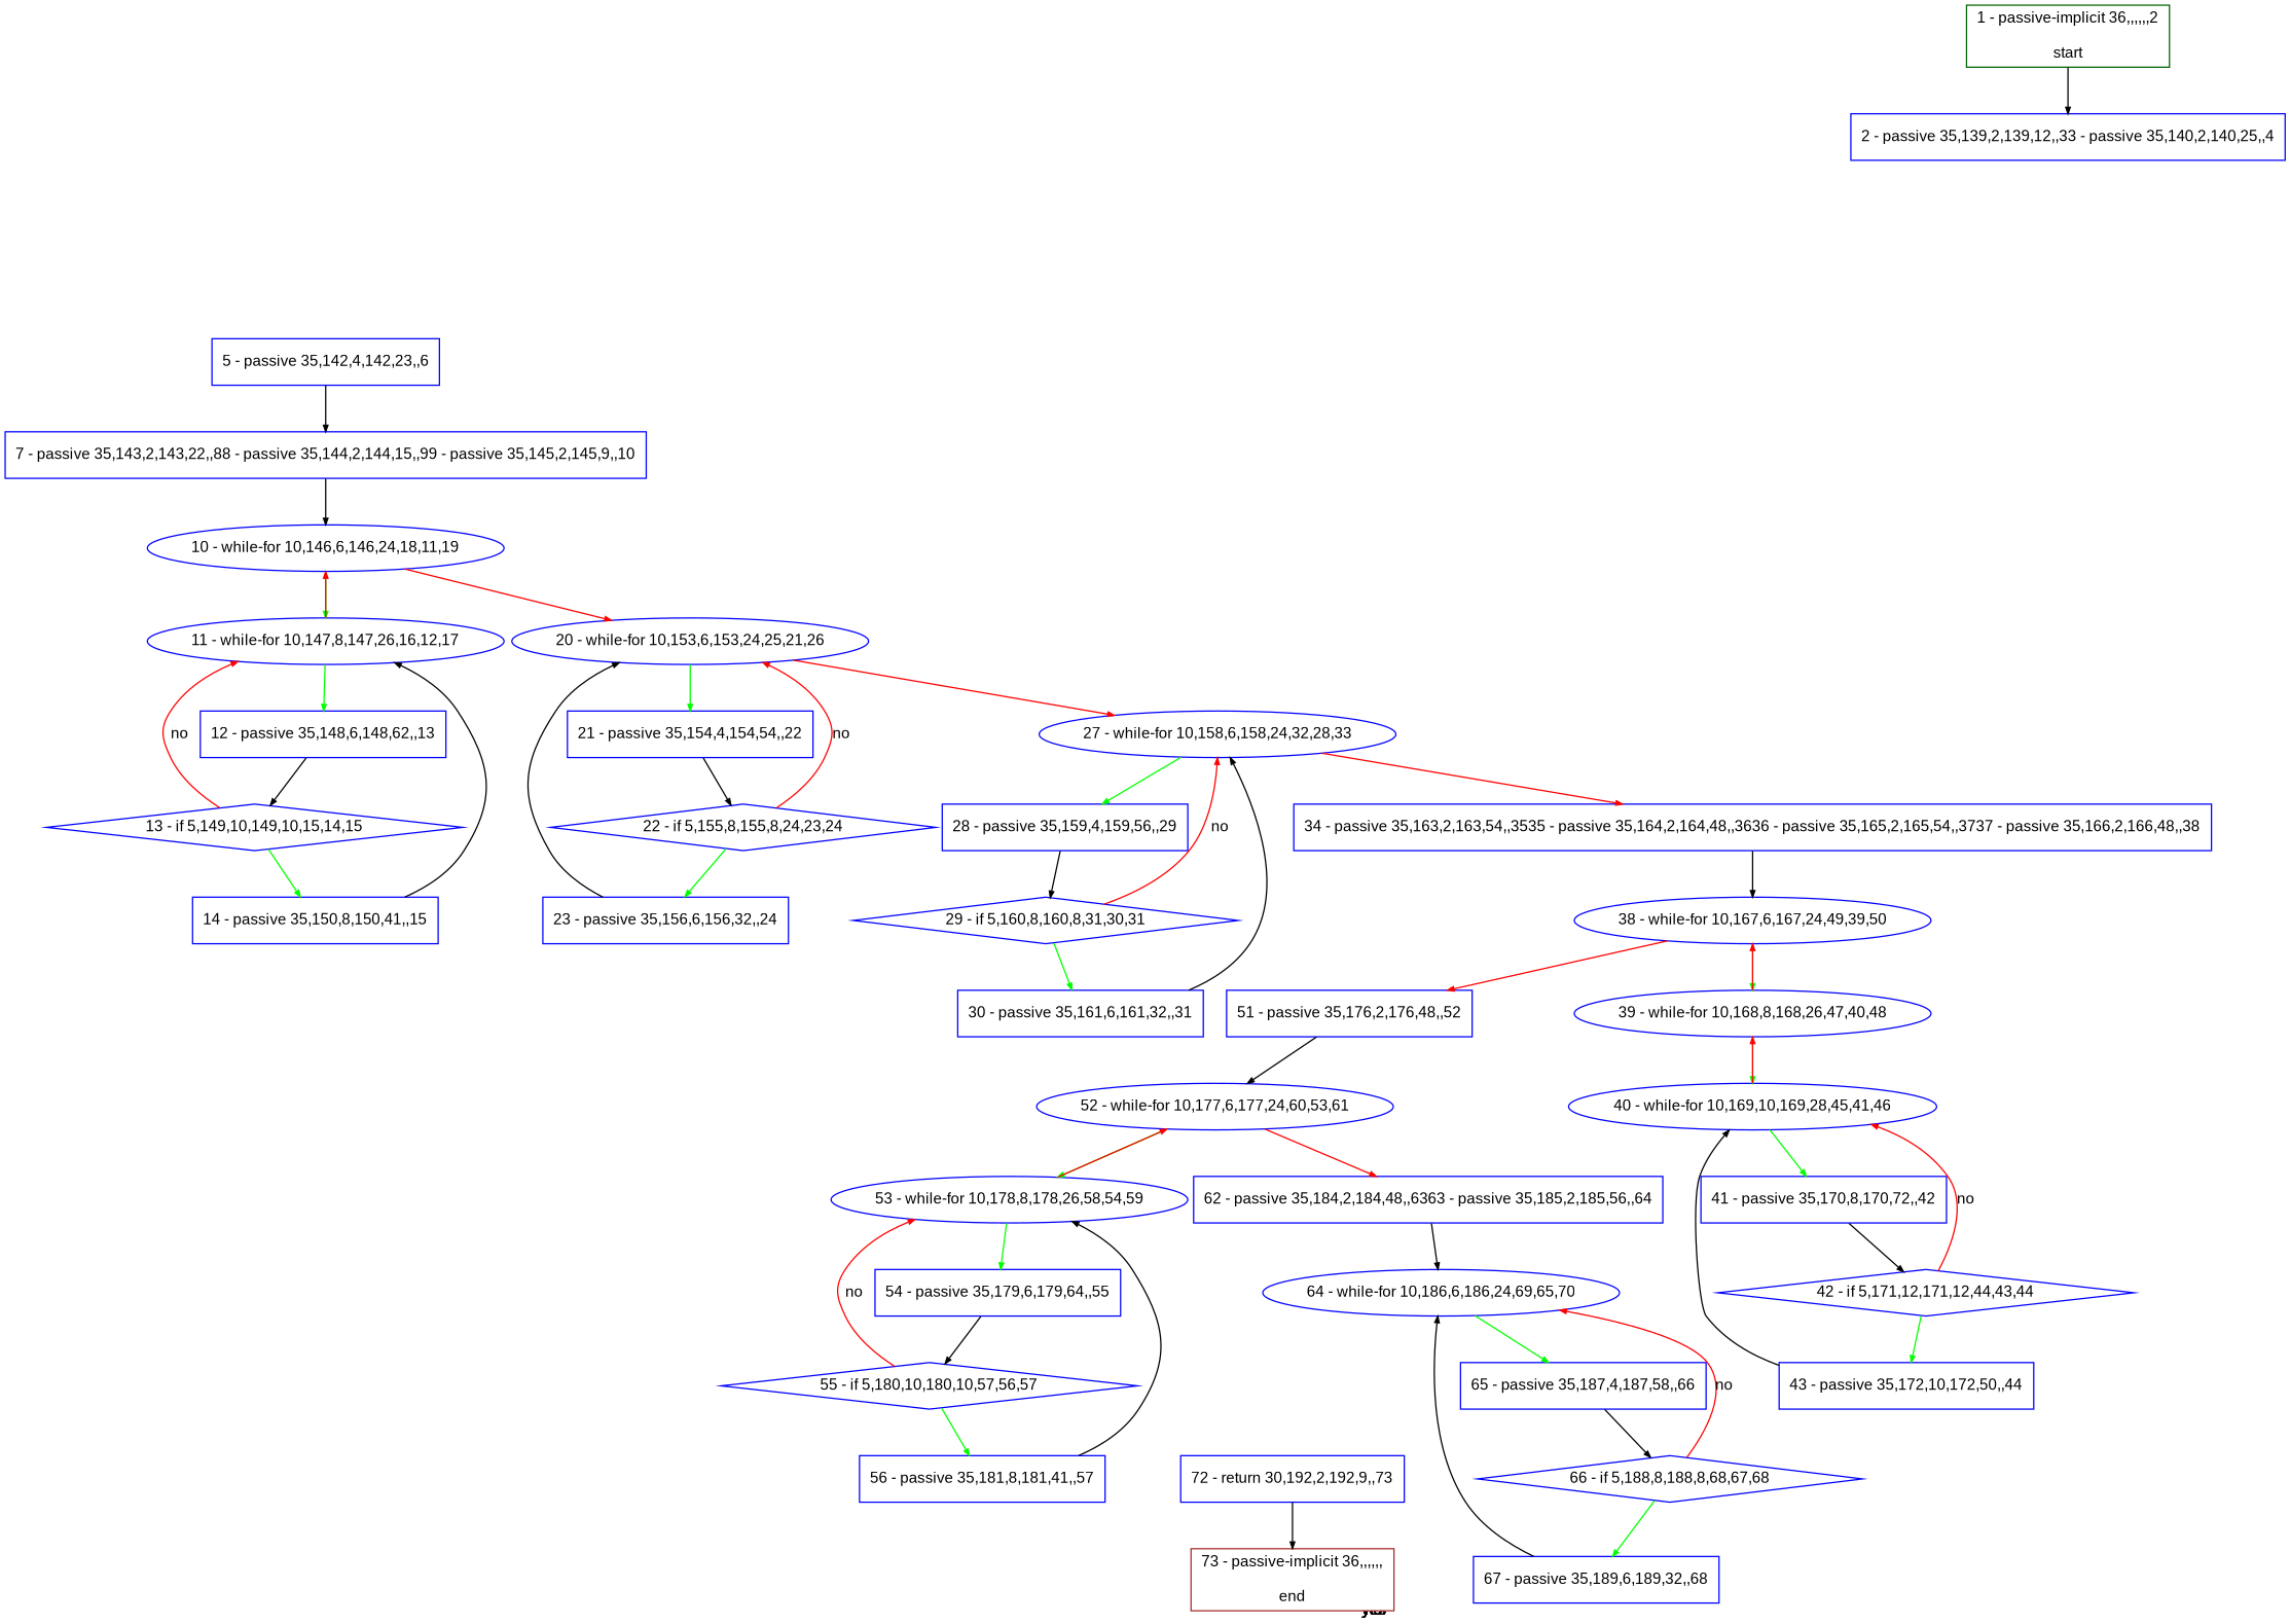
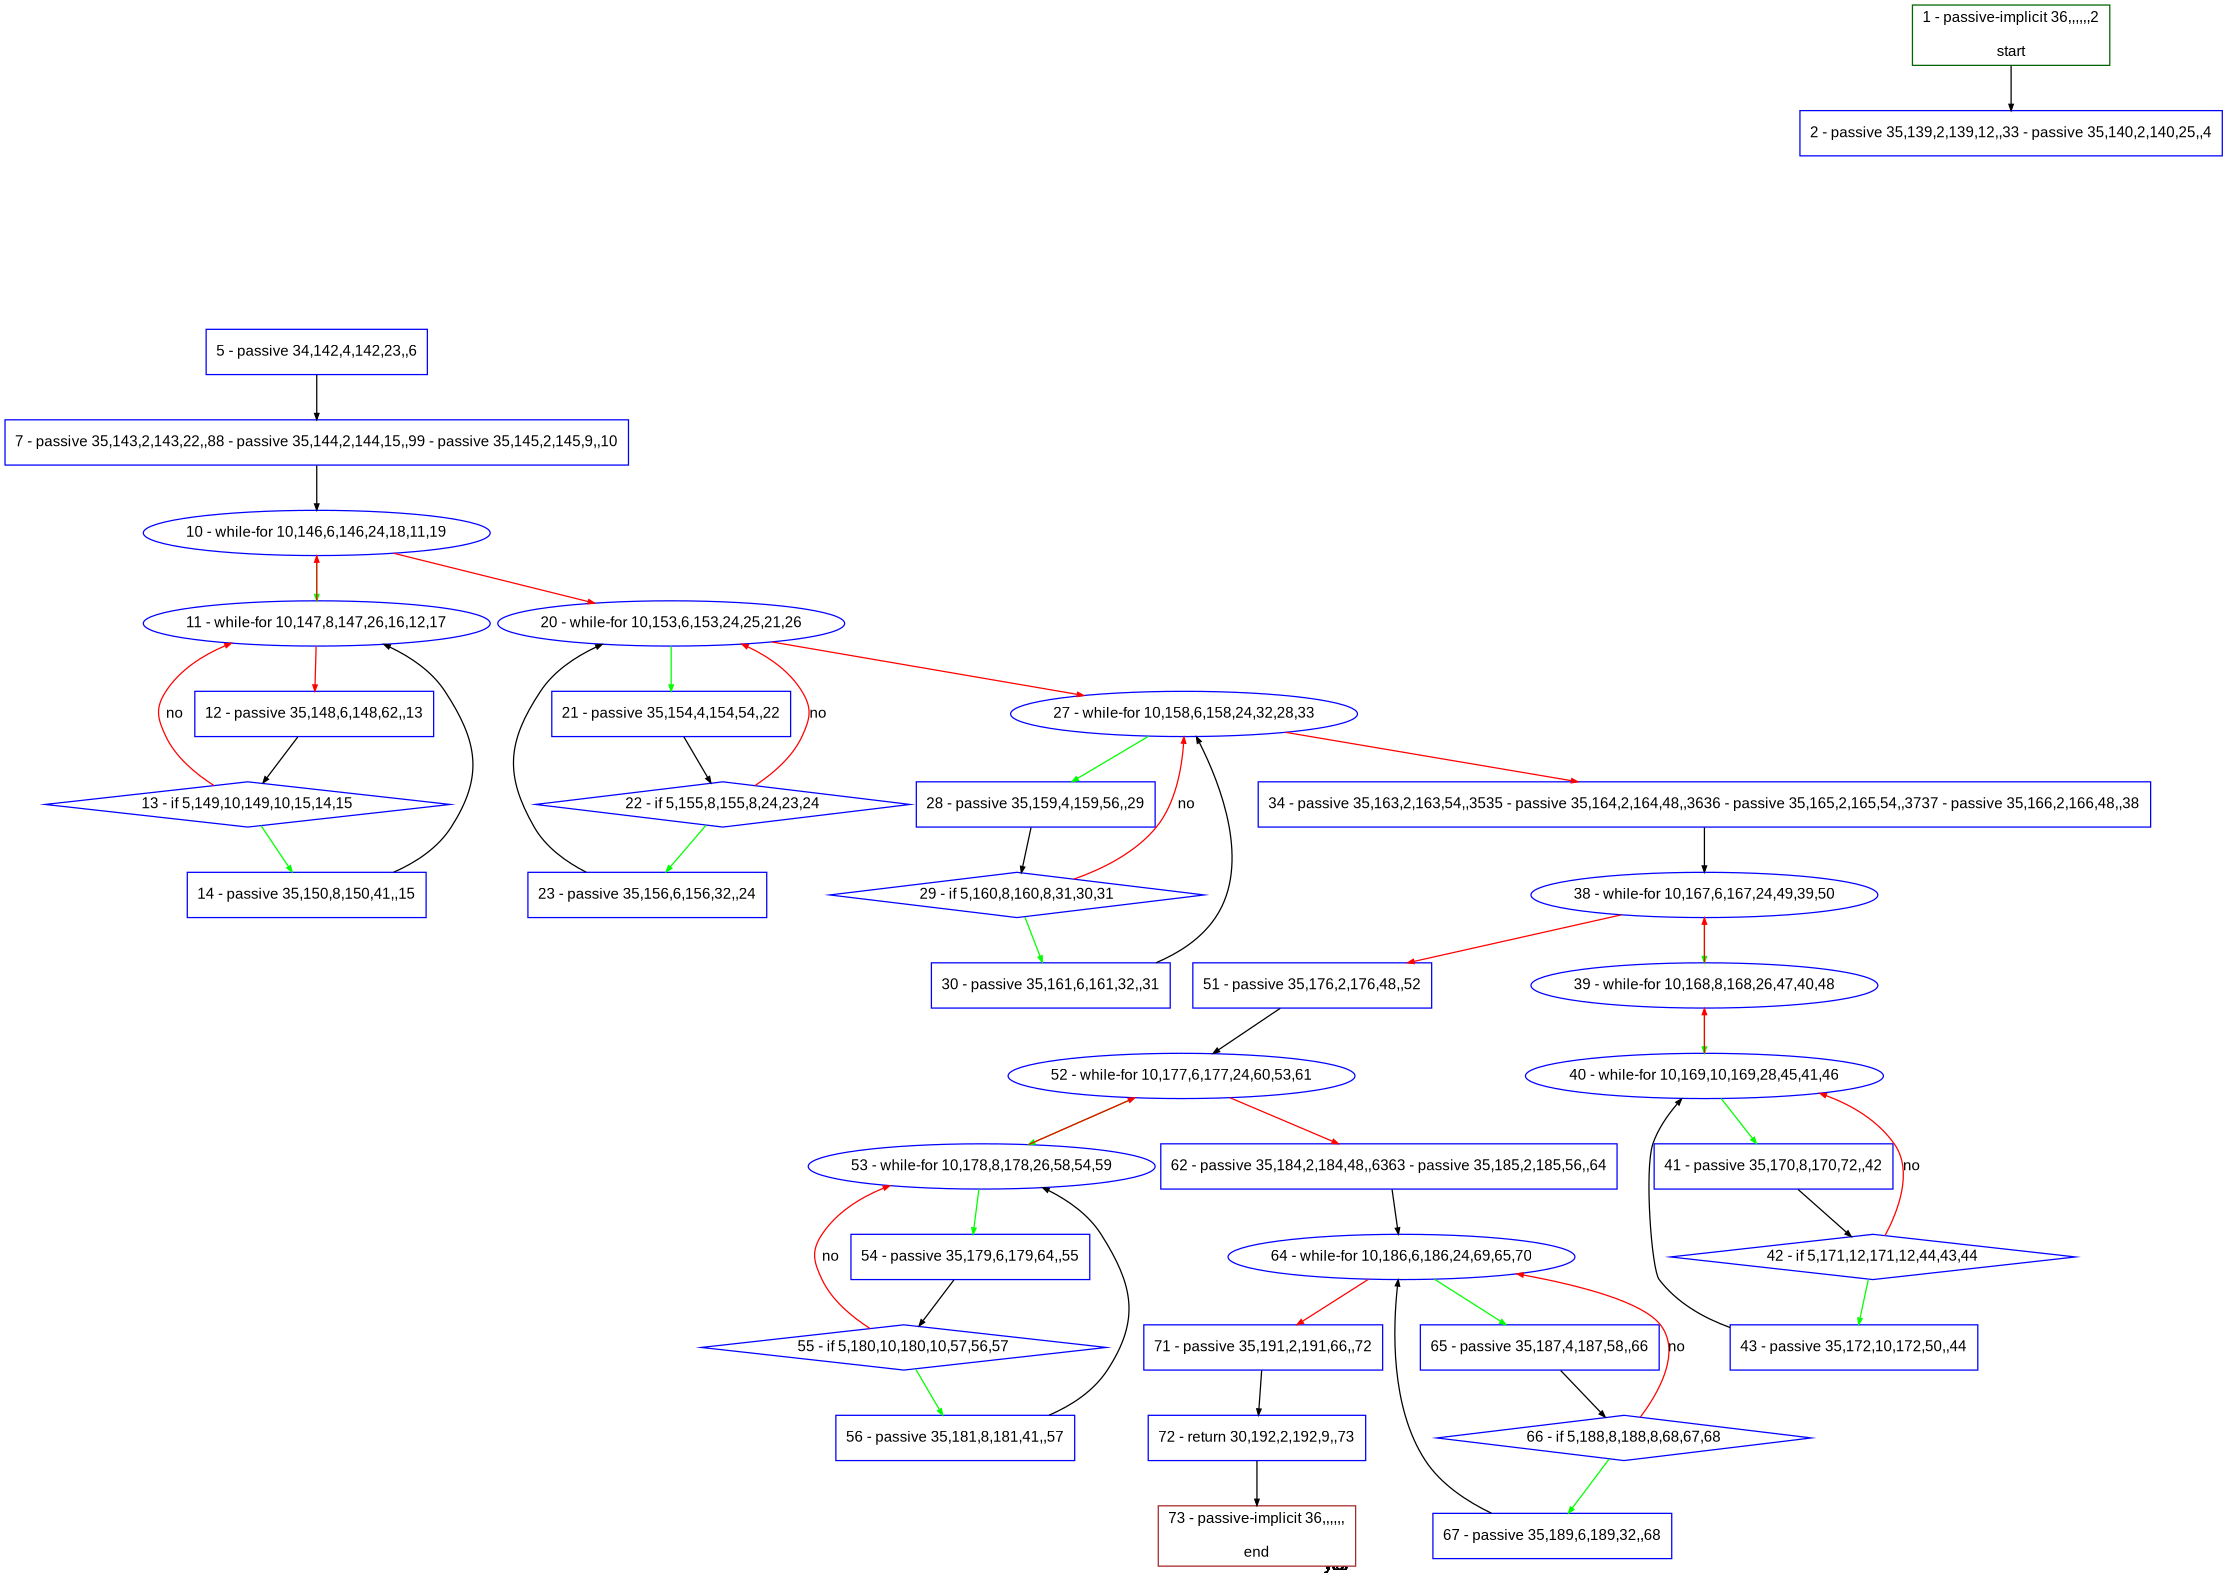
  digraph {
    bgcolor=white
    compound=true
    fillcolor="#FFFFCC"
    fontname=Arial
    fontsize=12
    pack=true
    packmode=clust
    style="rounded,filled"
    node [color="#0000ff" compound=true fillcolor="#ffffff" fixedsize=false fontname=Arial fontsize=12 node_initialized=no shape=box style=filled]
    edge [arrowhead=normal arrowsize=0.5 arrowtail=none color="#000000" compound=true dir=forward fontcolor=black fontname=Arial fontsize=12]
    n1 [label="2 - passive 35,139,2,139,12,,33 - passive 35,140,2,140,25,,4"]
    n2 [color="#006400" label="1 - passive-implicit 36,,,,,,2\n\nstart"]
-   n3 [label="5 - passive 35,142,4,142,23,,6"]
+   n3 [label="5 - passive 34,142,4,142,23,,6"]
    n4 [label="7 - passive 35,143,2,143,22,,88 - passive 35,144,2,144,15,,99 - passive 35,145,2,145,9,,10"]
    n5 [label="10 - while-for 10,146,6,146,24,18,11,19" shape=oval]
    n6 [label="11 - while-for 10,147,8,147,26,16,12,17" shape=oval]
    n7 [label="20 - while-for 10,153,6,153,24,25,21,26" shape=oval]
    n8 [label="12 - passive 35,148,6,148,62,,13"]
    n9 [label="21 - passive 35,154,4,154,54,,22"]
    n10 [label="27 - while-for 10,158,6,158,24,32,28,33" shape=oval]
    n11 [label="13 - if 5,149,10,149,10,15,14,15" shape=diamond]
    n12 [label="22 - if 5,155,8,155,8,24,23,24" shape=diamond]
    n13 [label="28 - passive 35,159,4,159,56,,29"]
    n14 [label="34 - passive 35,163,2,163,54,,3535 - passive 35,164,2,164,48,,3636 - passive 35,165,2,165,54,,3737 - passive 35,166,2,166,48,,38"]
    n15 [label="14 - passive 35,150,8,150,41,,15"]
    n16 [label="23 - passive 35,156,6,156,32,,24"]
    n17 [label="29 - if 5,160,8,160,8,31,30,31" shape=diamond]
    n18 [label="38 - while-for 10,167,6,167,24,49,39,50" shape=oval]
    n19 [label="30 - passive 35,161,6,161,32,,31"]
    n20 [label="39 - while-for 10,168,8,168,26,47,40,48" shape=oval]
    n21 [label="51 - passive 35,176,2,176,48,,52"]
    n22 [label="40 - while-for 10,169,10,169,28,45,41,46" shape=oval]
    n23 [label="52 - while-for 10,177,6,177,24,60,53,61" shape=oval]
    n24 [label="41 - passive 35,170,8,170,72,,42"]
    n25 [label="53 - while-for 10,178,8,178,26,58,54,59" shape=oval]
    n26 [label="62 - passive 35,184,2,184,48,,6363 - passive 35,185,2,185,56,,64"]
    n27 [label="42 - if 5,171,12,171,12,44,43,44" shape=diamond]
    n28 [label="43 - passive 35,172,10,172,50,,44"]
    n29 [label="54 - passive 35,179,6,179,64,,55"]
    n30 [label="64 - while-for 10,186,6,186,24,69,65,70" shape=oval]
    n31 [label="55 - if 5,180,10,180,10,57,56,57" shape=diamond]
    n32 [label="65 - passive 35,187,4,187,58,,66"]
+   n33 [label="71 - passive 35,191,2,191,66,,72"]
    n34 [label="56 - passive 35,181,8,181,41,,57"]
    n35 [label="66 - if 5,188,8,188,8,68,67,68" shape=diamond]
    n36 [label="72 - return 30,192,2,192,9,,73"]
    n37 [label="67 - passive 35,189,6,189,32,,68"]
    n38 [color="#a52a2a" label="73 - passive-implicit 36,,,,,,\n\nend"]
    n2 -> n1
    n3 -> n4
    n4 -> n5
    n5 -> n6 [color="#00ff00" label=yes]
    n5 -> n7 [color="#ff0000" label=no]
    n6 -> n5 [color="#ff0000" label=no]
-   n6 -> n8 [color="#00ff00" label=yes]
+   n6 -> n8 [color="#ff0000" label=yes]
    n7 -> n9 [color="#00ff00" label=yes]
    n7 -> n10 [color="#ff0000" label=yes]
    n8 -> n11
    n9 -> n12
    n10 -> n13 [color="#00ff00" label=yes]
    n10 -> n14 [color="#ff0000" label=no]
    n11 -> n6 [color="#ff0000" label=no]
    n11 -> n15 [color="#00ff00" label=yes]
    n12 -> n7 [color="#ff0000" label=no]
    n12 -> n16 [color="#00ff00" label=yes]
    n13 -> n17
    n14 -> n18
    n15 -> n6
    n16 -> n7
    n17 -> n10 [color="#ff0000" label=no]
    n17 -> n19 [color="#00ff00" label=yes]
    n18 -> n20 [color="#00ff00" label=yes]
    n18 -> n21 [color="#ff0000" label=no]
    n19 -> n10
    n20 -> n18 [color="#ff0000" label=no]
    n20 -> n22 [color="#00ff00" label=yes]
    n21 -> n23
    n22 -> n20 [color="#ff0000" label=no]
    n22 -> n24 [color="#00ff00" label=yes]
    n23 -> n25 [color="#00ff00" label=yes]
    n23 -> n26 [color="#ff0000" label=no]
    n24 -> n27
    n25 -> n23 [color="#ff0000" label=no]
    n25 -> n29 [color="#00ff00" label=yes]
    n26 -> n30
    n27 -> n22 [color="#ff0000" label=no]
    n27 -> n28 [color="#00ff00" label=yes]
    n28 -> n22
    n29 -> n31
    n30 -> n32 [color="#00ff00" label=yes]
+   n30 -> n33 [color="#ff0000" label=no]
    n31 -> n25 [color="#ff0000" label=no]
    n31 -> n34 [color="#00ff00" label=yes]
    n32 -> n35
+   n33 -> n36
    n34 -> n25
    n35 -> n30 [color="#ff0000" label=no]
    n35 -> n37 [color="#00ff00" label=yes]
    n36 -> n38
    n37 -> n30
  }
